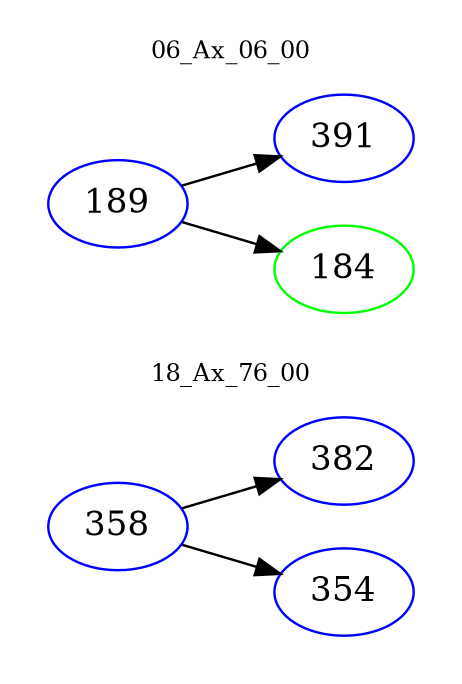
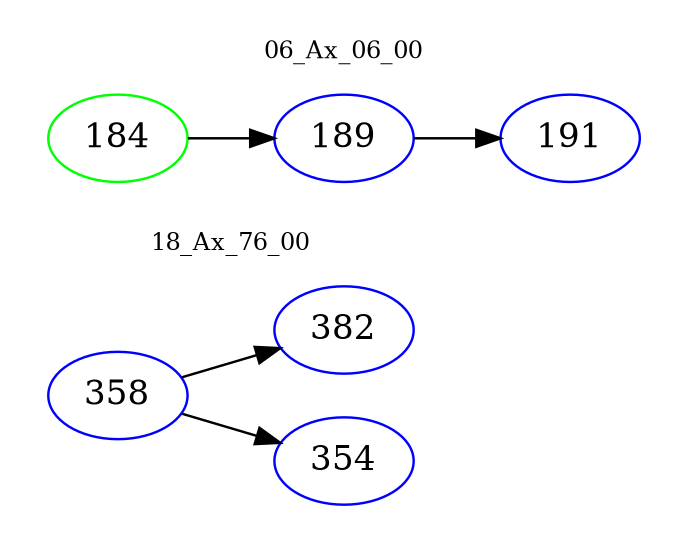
  digraph {
    rankdir=LR
    node [color=blue]
    edge [color=black]
    n1 [label=358]
    n2 [label=354]
    n3 [label=382]
    n4 [label=189]
    n5 [color=green label=184]
-   n6 [label=391]
+   n6 [label=191]
    subgraph cluster_1 {
      color=white
      fontsize=10
      label="18_Ax_76_00"
      n1
      n2
      n3
    }
    subgraph cluster_2 {
      color=white
      fontsize=10
      label="06_Ax_06_00"
      n4
      n5
      n6
    }
    n1 -> n2
    n1 -> n3
-   n4 -> n5
+   n5 -> n4
    n4 -> n6
  }
